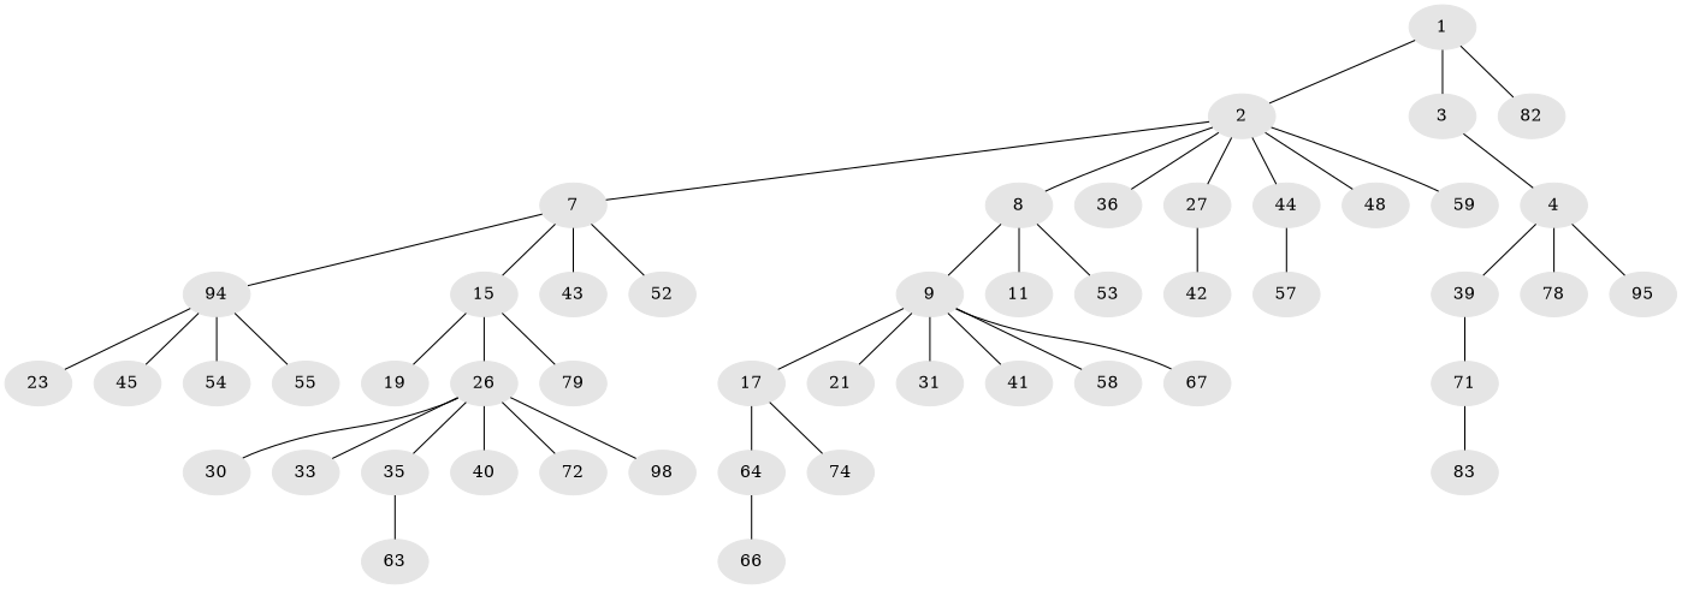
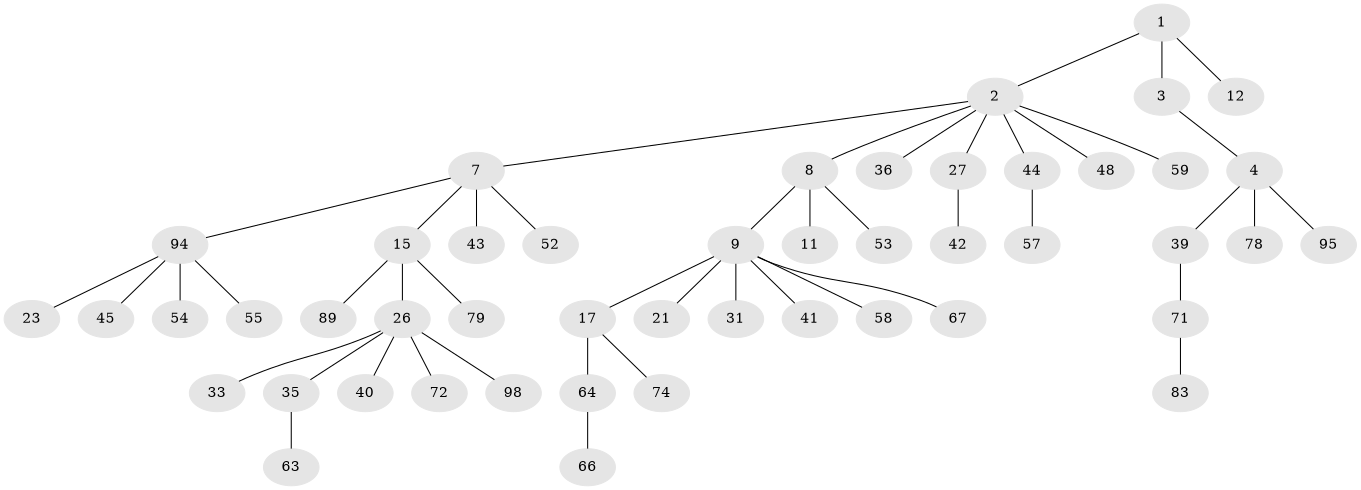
  graph {
    node [color=gray90 style=filled]
    2 [super="+6+5+60"]
    7 [super="+29+10"]
    8 [super="+18+61"]
    36 [super="+91"]
    n5 [label=27]
    44 [super="+96"]
    48 [super="+90"]
    59 [super="+94"]
    1
    3 [super="+51+68"]
-   12 [label=82]
+   12
    4 [super="+28"]
    n13 [label=94 super="+22+99"]
    15 [super="+24"]
    43
    52
    9 [super="+80+73+20+16"]
    11 [super="+97+82"]
    53 [super="+62"]
    42
    57
    39
    78
    95
    71
    23 [super="+87"]
    45 [super="+69"]
    54
    55 [super="+81"]
-   19
+   19 [label=89]
    26 [super="+27+47"]
    79
    17
    21 [super="+32"]
    31
    41
    58
    67 [super="+85+89"]
    64
    74
-   30 [super="+86"]
    33
    35 [super="+56"]
    40
    72
    98 [super="+100"]
    66 [super="+92"]
    63
    83
    2 -- 7
    2 -- 8
    2 -- 36
    2 -- n5
    2 -- 44
    2 -- 48
    2 -- 59
    7 -- n13
    7 -- 15
    7 -- 43
    7 -- 52
    8 -- 9
    8 -- 11
    8 -- 53
    n5 -- 42
    44 -- 57
    1 -- 2
    1 -- 3
    1 -- 12
    3 -- 4
    4 -- 39
    4 -- 78
    4 -- 95
    n13 -- 23
    n13 -- 45
    n13 -- 54
    n13 -- 55
    15 -- 19
    15 -- 26
    15 -- 79
    9 -- 17
    9 -- 21
    9 -- 31
    9 -- 41
    9 -- 58
    9 -- 67
    39 -- 71
    71 -- 83
-   26 -- 30
    26 -- 33
    26 -- 35
    26 -- 40
    26 -- 72
    26 -- 98
    17 -- 64
    17 -- 74
    64 -- 66
    35 -- 63
  }
